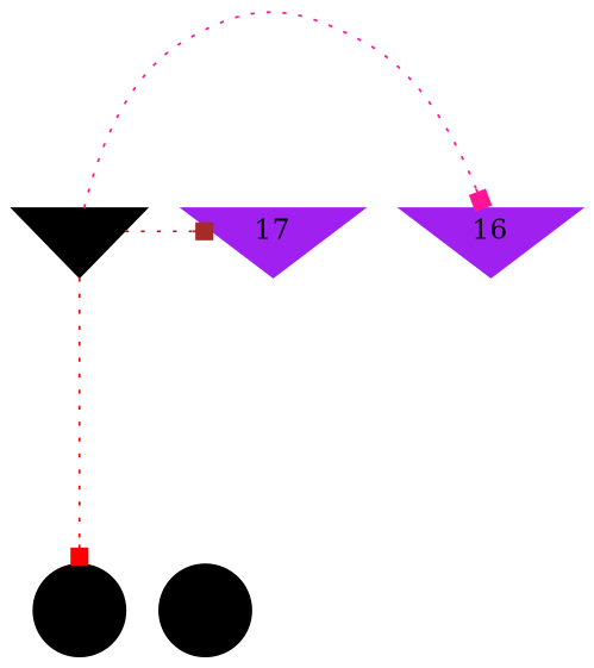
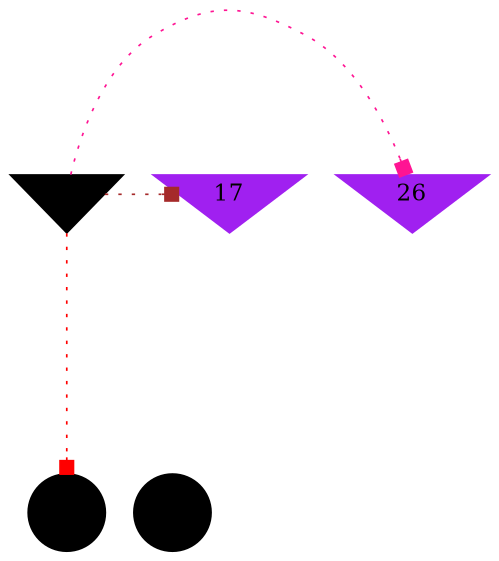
  digraph {
    ranksep=2.0
    node [color=black shape=invtriangle style=filled]
    edge [style=dotted arrowhead=box]
    3
-   16 [color=purple]
+   16 [color=purple label=26]
    17 [color=purple]
    30 [shape=circle]
    31 [shape=circle]
    subgraph sub_1 {
      rank=same
      3
      16
      17
    }
    subgraph sub_2 {
      rank=same
    }
    subgraph sub_3 {
      rank=same
      30
      31
    }
    3 -> 16 [color=deeppink]
    3 -> 17 [color=brown]
    3 -> 30 [color=red]
  }
